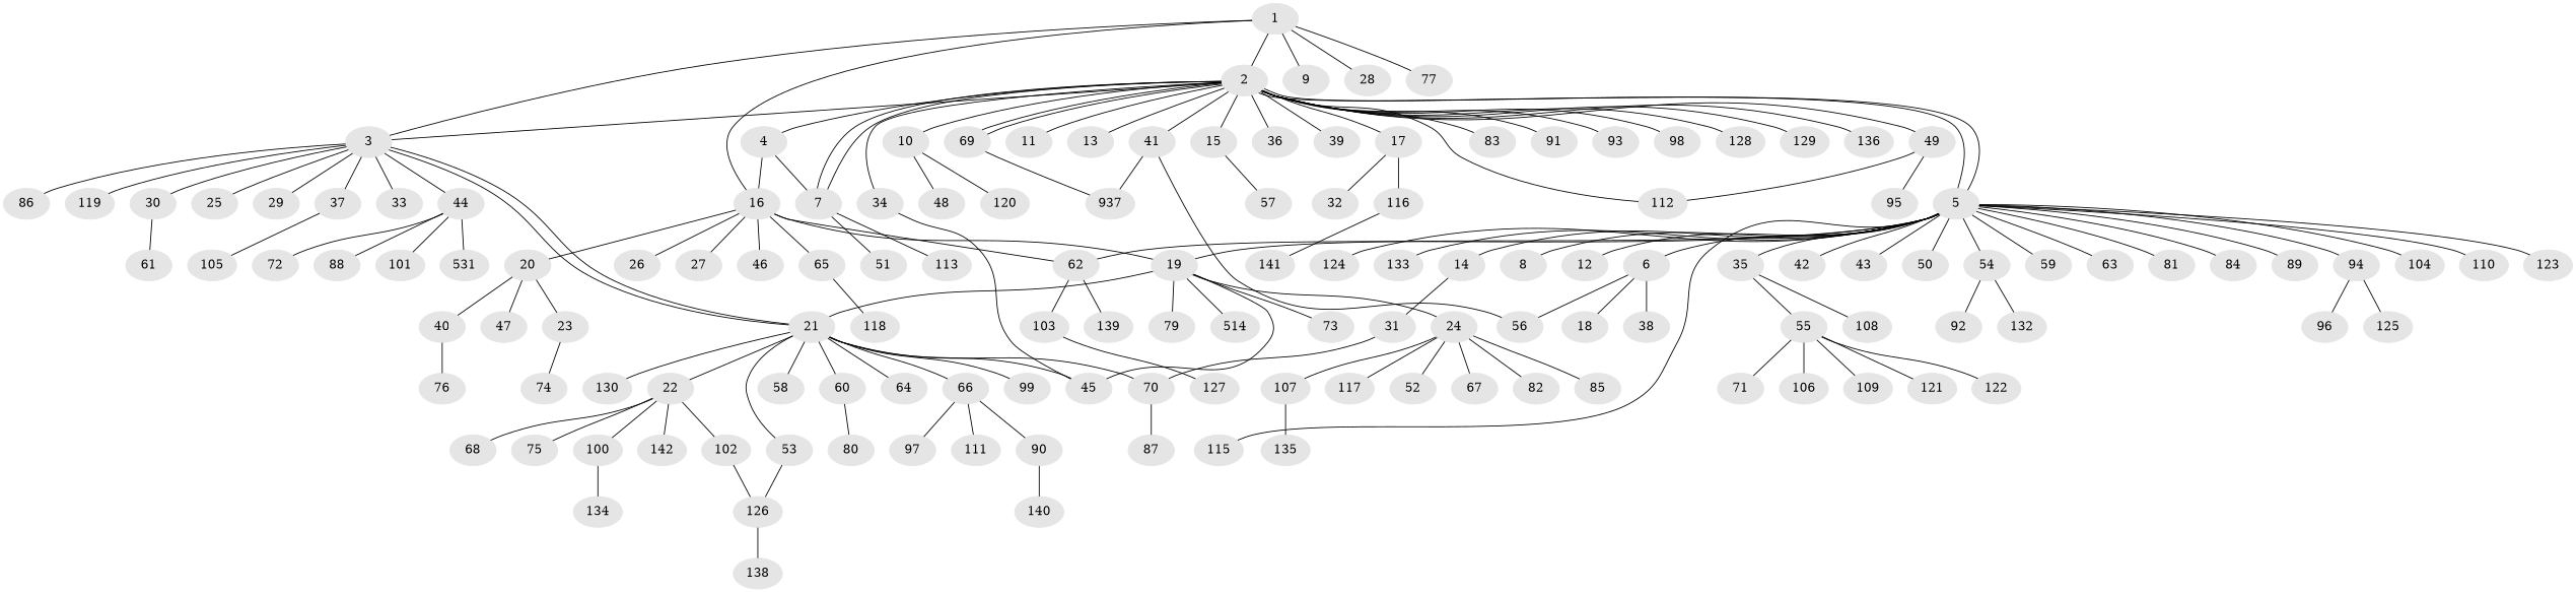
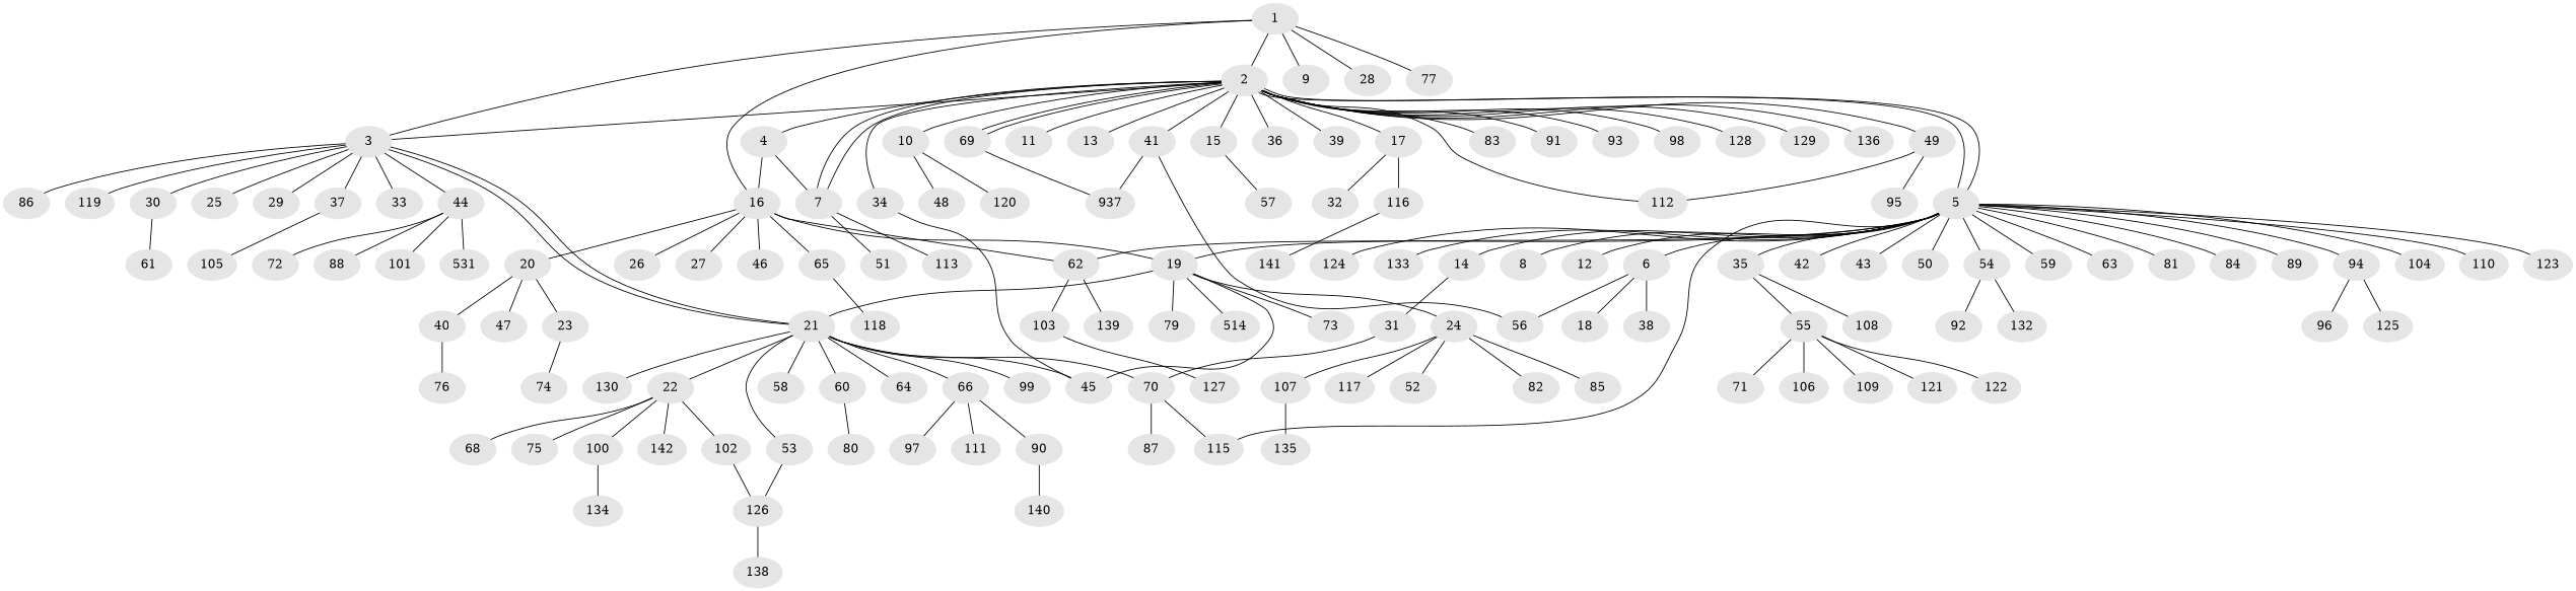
  graph {
    node [color=gray90 style=filled]
    1
    2
    3
    9
    16
    28
    77
    4
    5
    7
    10
    11
    13
    15
    17
    34
    36
    39
    41
    49
    69
    83
    91
    93
    98
    112
    128
    129
    136
    21
    25
    29
    30
    33
    37
    44
    86
    119
    19
    62
    20
    26
    27
    46
    65
    6
    8
    12
    14
    35
    42
    43
    50
    54
    59
    63
    81
    84
    89
    94
    104
    110
    115
    123
    124
    133
    51
    113
    48
    120
    57
    32
    116
    45
    56
    n76 [label=937]
    95
    22
    53
    58
    60
    64
    66
    70
    99
    130
    61
    105
    72
    88
    101
    n92 [label=531]
    18
    38
    31
    24
    73
    79
    n99 [label=514]
    55
    108
    92
    132
    103
    139
    96
    125
    23
    40
    47
    118
    141
    52
-   67
    82
    85
    107
    117
    74
    76
    68
    75
    100
    102
    142
    126
    80
    90
    97
    111
    87
    134
    135
    71
    106
    109
    121
    122
    138
    127
    140
    1 -- 2
    1 -- 3
    1 -- 9
    1 -- 16
    1 -- 28
    1 -- 77
    2 -- 3
    2 -- 4
    2 -- 5
    2 -- 5
    2 -- 7
    2 -- 7
    2 -- 10
    2 -- 11
    2 -- 13
    2 -- 15
    2 -- 17
    2 -- 34
    2 -- 36
    2 -- 39
    2 -- 41
    2 -- 49
    2 -- 69
    2 -- 69
    2 -- 83
    2 -- 91
    2 -- 93
    2 -- 98
    2 -- 112
    2 -- 128
    2 -- 129
    2 -- 136
    3 -- 21
    3 -- 21
    3 -- 25
    3 -- 29
    3 -- 30
    3 -- 33
    3 -- 37
    3 -- 44
    3 -- 86
    3 -- 119
    16 -- 19
    16 -- 62
    16 -- 20
    16 -- 26
    16 -- 27
    16 -- 46
    16 -- 65
    4 -- 16
    4 -- 7
    5 -- 19
    5 -- 62
    5 -- 6
    5 -- 8
    5 -- 12
    5 -- 14
    5 -- 35
    5 -- 42
    5 -- 43
    5 -- 50
    5 -- 54
    5 -- 59
    5 -- 63
    5 -- 81
    5 -- 84
    5 -- 89
    5 -- 94
    5 -- 104
    5 -- 110
    5 -- 115
    5 -- 123
    5 -- 124
    5 -- 133
    7 -- 51
    7 -- 113
    10 -- 48
    10 -- 120
    15 -- 57
    17 -- 32
    17 -- 116
    34 -- 45
    41 -- 56
    41 -- n76
    49 -- 112
    49 -- 95
    69 -- n76
    21 -- 45
    21 -- 22
    21 -- 53
    21 -- 58
    21 -- 60
    21 -- 64
    21 -- 66
    21 -- 70
    21 -- 99
    21 -- 130
    30 -- 61
    37 -- 105
    44 -- 72
    44 -- 88
    44 -- 101
    44 -- n92
    19 -- 21
    19 -- 45
    19 -- 24
    19 -- 73
    19 -- 79
    19 -- n99
    62 -- 103
    62 -- 139
    20 -- 23
    20 -- 40
    20 -- 47
    65 -- 118
    6 -- 56
    6 -- 18
    6 -- 38
    14 -- 31
    35 -- 55
    35 -- 108
    54 -- 92
    54 -- 132
    94 -- 96
    94 -- 125
    116 -- 141
    22 -- 68
    22 -- 75
    22 -- 100
    22 -- 102
    22 -- 142
    53 -- 126
    60 -- 80
    66 -- 90
    66 -- 97
    66 -- 111
+   70 -- 115
    70 -- 87
    31 -- 70
    24 -- 52
-   24 -- 67
    24 -- 82
    24 -- 85
    24 -- 107
    24 -- 117
    55 -- 71
    55 -- 106
    55 -- 109
    55 -- 121
    55 -- 122
    103 -- 127
    23 -- 74
    40 -- 76
    107 -- 135
    100 -- 134
    102 -- 126
    126 -- 138
    90 -- 140
  }
